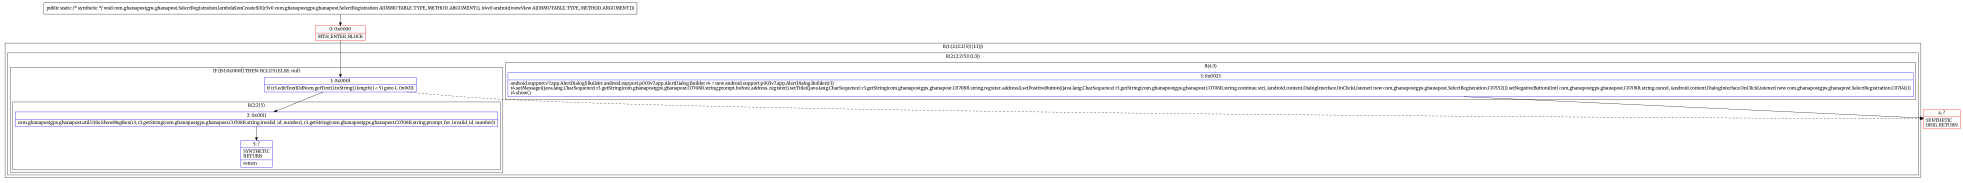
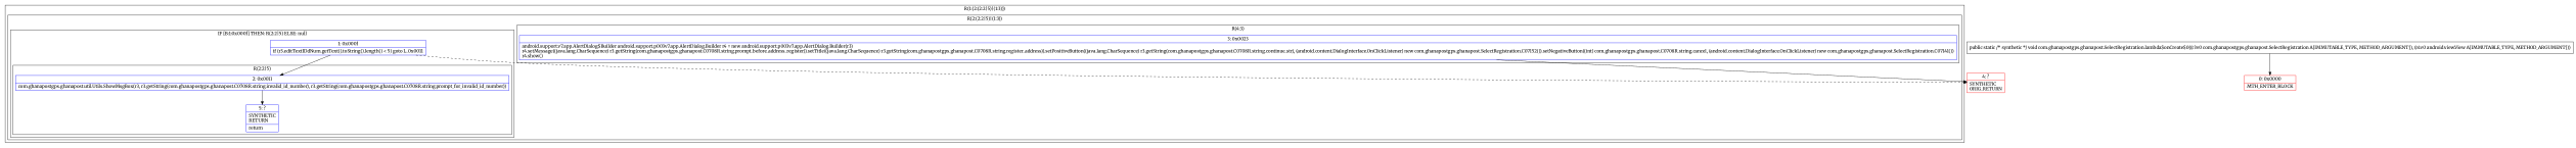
  digraph {
    fontname=Merriweather
    node [color=blue fontname=Merriweather shape=record]
    edge [fontname=Merriweather]
    n1 [label="{2\:\ 0x0011|com.ghanapostgps.ghanapost.util.Utils.ShowMsgBox(r3, r3.getString(com.ghanapostgps.ghanapost.C0708R.string.invalid_id_number), r3.getString(com.ghanapostgps.ghanapost.C0708R.string.prompt_for_invalid_id_number))\l}"]
    n2 [label="{5\:\ ?|SYNTHETIC\lRETURN\l|return\l}"]
    n3 [label="{1\:\ 0x000f|if (r3.editTextIDdNum.getText().toString().length() \< 5) goto L_0x0011\l}"]
    n4 [label="{3\:\ 0x0023|android.support.v7.app.AlertDialog$Builder android.support.p003v7.app.AlertDialog.Builder r4 = new android.support.p003v7.app.AlertDialog.Builder(r3)\lr4.setMessage((java.lang.CharSequence) r3.getString(com.ghanapostgps.ghanapost.C0708R.string.prompt_before_address_register)).setTitle((java.lang.CharSequence) r3.getString(com.ghanapostgps.ghanapost.C0708R.string.register_address)).setPositiveButton((java.lang.CharSequence) r3.getString(com.ghanapostgps.ghanapost.C0708R.string.continue_str), (android.content.DialogInterface.OnClickListener) new com.ghanapostgps.ghanapost.SelectRegistration.C07152()).setNegativeButton((int) com.ghanapostgps.ghanapost.C0708R.string.cancel, (android.content.DialogInterface.OnClickListener) new com.ghanapostgps.ghanapost.SelectRegistration.C07141())\lr4.show()\l}"]
    n5 [color=red label="{4\:\ ?|SYNTHETIC\lORIG_RETURN\l}"]
    n6 [color=red label="{0\:\ 0x0000|MTH_ENTER_BLOCK\l}"]
    n7 [label="{public static \/* synthetic *\/ void com.ghanapostgps.ghanapost.SelectRegistration.lambda$onCreate$0((r3v0 com.ghanapostgps.ghanapost.SelectRegistration A[IMMUTABLE_TYPE, METHOD_ARGUMENT]), (r4v0 android.view.View A[IMMUTABLE_TYPE, METHOD_ARGUMENT])) }" color=""]
    subgraph cluster_1 {
      label="R(1:(2:(2:2|5)|(1:3)))"
      subgraph cluster_2 {
        label="R(2:(2:2|5)|(1:3))"
        subgraph cluster_3 {
          label="IF [B:1:0x000f] THEN: R(2:2|5) ELSE: null"
          n3
          subgraph cluster_4 {
            label="R(2:2|5)"
            n1
            n2
          }
        }
        subgraph cluster_5 {
          label="R(4:3)"
          n4
        }
      }
    }
    n1 -> n2
    n3 -> n1
    n3 -> n5 [style=dashed]
    n4 -> n5
-   n6 -> n3
    n7 -> n6
  }
